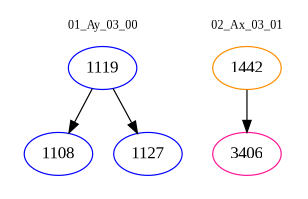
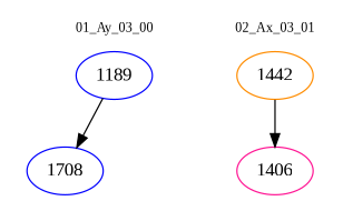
  digraph {
    fontname="Liberation Serif"
    node [color=blue fontname="Liberation Serif"]
    edge [color=black fontname="Liberation Serif"]
-   n1 [label=1119]
-   n2 [label=1108]
-   n3 [label=1127]
+   n1 [label=1189]
+   n2 [label=1708]
    n4 [color=darkorange label=1442]
-   n5 [color=deeppink label=3406]
+   n5 [color=deeppink label=1406]
    subgraph cluster_1 {
      color=white
      fontsize=10
      label="01_Ay_03_00"
      n1
      n2
-     n3
    }
    subgraph cluster_2 {
      color=white
      fontsize=10
      label="02_Ax_03_01"
      n4
      n5
    }
    n1 -> n2
-   n1 -> n3
    n4 -> n5
  }
